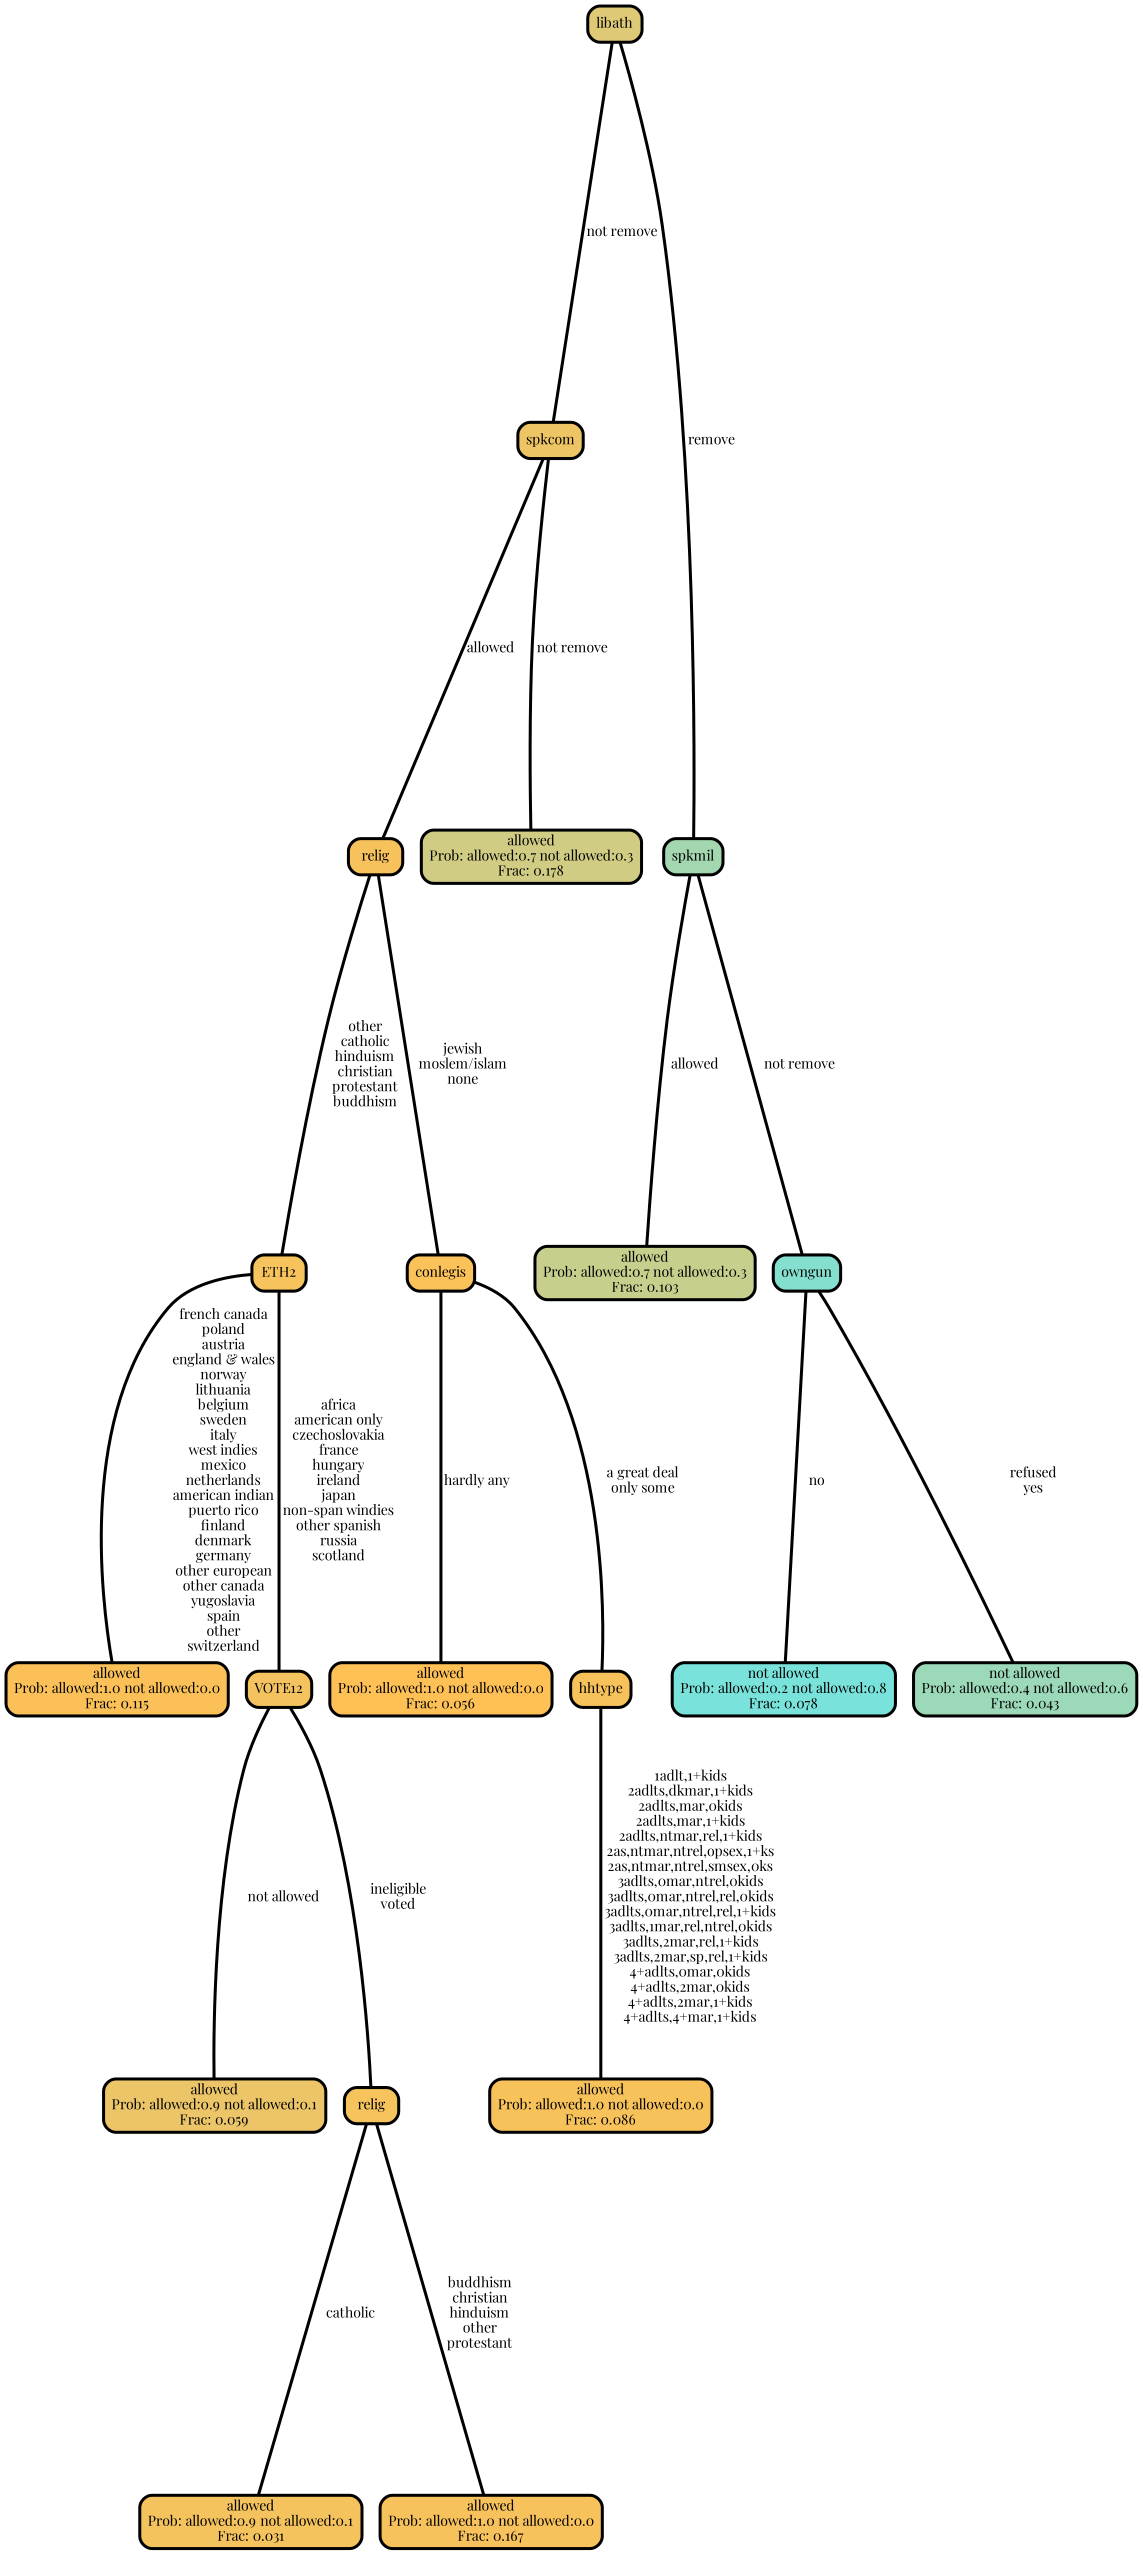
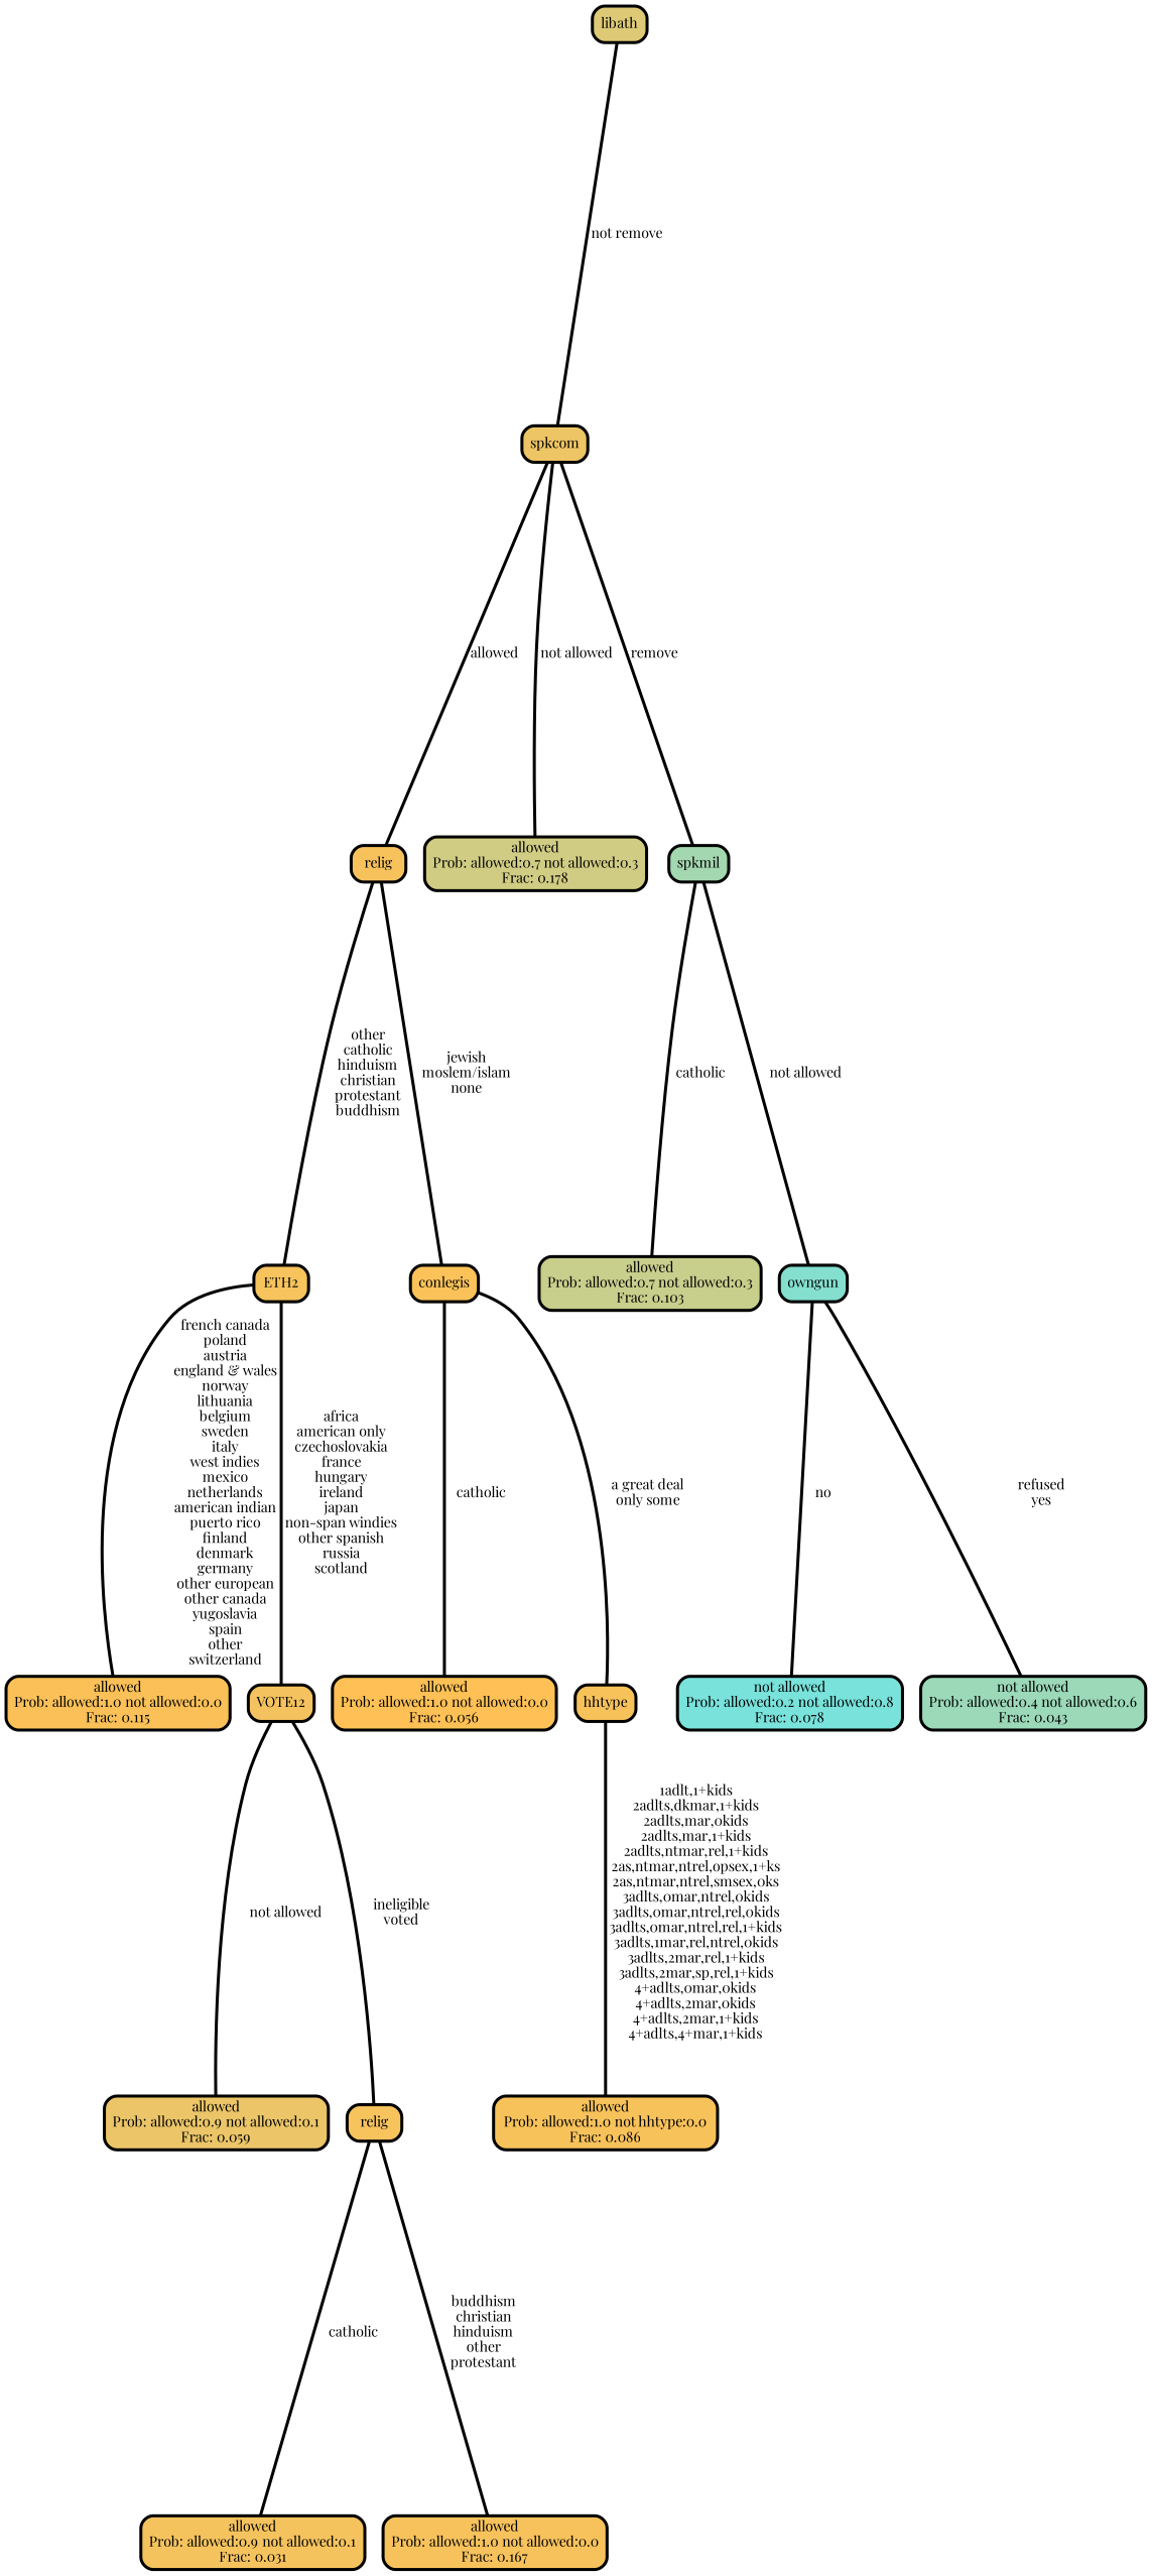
  graph {
    fontname="Playfair Display"
    ranksep="0 equally"
    splines=straight
    node [color=black fillcolor="#f6c35d" fontcolor=black fontname="Playfair Display" penwidth=3 shape=box style="filled, rounded"]
    edge [color=black fontname="Playfair Display" penwidth=3]
    n1 [fillcolor="#fbc158" label="allowed\nProb: allowed:1.0 not allowed:0.0\nFrac: 0.115"]
    n2 [label=ETH2]
    n3 [fillcolor="#f4c35f" label=VOTE12]
    n4 [fillcolor="#ebc568" label="allowed\nProb: allowed:0.9 not allowed:0.1\nFrac: 0.059"]
    n5 [label=relig]
    n6 [fillcolor="#f5c35e" label="allowed\nProb: allowed:0.9 not allowed:0.1\nFrac: 0.031"]
    n7 [fillcolor="#f7c25c" label="allowed\nProb: allowed:1.0 not allowed:0.0\nFrac: 0.167"]
    n8 [fillcolor="#f7c25c" label=relig]
    n9 [fillcolor="#fac259" label=conlegis]
    n10 [fillcolor="#ffc155" label="allowed\nProb: allowed:1.0 not allowed:0.0\nFrac: 0.056"]
    n11 [fillcolor="#f8c25b" label=hhtype]
-   n12 [fillcolor="#f8c25b" label="allowed\nProb: allowed:1.0 not allowed:0.0\nFrac: 0.086"]
+   n12 [fillcolor="#f8c25b" label="allowed\nProb: allowed:1.0 not hhtype:0.0\nFrac: 0.086"]
    n13 [fillcolor="#eec565" label=spkcom]
    n14 [fillcolor="#d0cc83" label="allowed\nProb: allowed:0.7 not allowed:0.3\nFrac: 0.178"]
    n15 [fillcolor="#ddc976" label=libath]
    n16 [fillcolor="#a3d7b0" label=spkmil]
    n17 [fillcolor="#c8ce8b" label="allowed\nProb: allowed:0.7 not allowed:0.3\nFrac: 0.103"]
    n18 [fillcolor="#84dfcf" label=owngun]
    n19 [fillcolor="#78e2db" label="not allowed\nProb: allowed:0.2 not allowed:0.8\nFrac: 0.078"]
    n20 [fillcolor="#9bd9b9" label="not allowed\nProb: allowed:0.4 not allowed:0.6\nFrac: 0.043"]
    subgraph sub_1 {
      rank=same
    }
    n2 -- n1 [label=" french canada\n poland\n austria\n england & wales\n norway\n lithuania\n belgium\n sweden\n italy\n west indies\n mexico\n netherlands\n american indian\n puerto rico\n finland\n denmark\n germany\n other european\n other canada\n yugoslavia\n spain\n other\n switzerland"]
    n2 -- n3 [label=" africa\n american only\n czechoslovakia\n france\n hungary\n ireland\n japan\n non-span windies\n other spanish\n russia\n scotland"]
    n3 -- n4 [label=" not allowed"]
    n3 -- n5 [label=" ineligible\n voted"]
    n5 -- n6 [label=" catholic"]
    n5 -- n7 [label=" buddhism\n christian\n hinduism\n other\n protestant"]
    n8 -- n2 [label=" other\n catholic\n hinduism\n christian\n protestant\n buddhism"]
    n8 -- n9 [label=" jewish\n moslem/islam\n none"]
-   n9 -- n10 [label=" hardly any"]
+   n9 -- n10 [label=" catholic"]
    n9 -- n11 [label=" a great deal\n only some"]
    n11 -- n12 [label=" 1adlt,1+kids\n 2adlts,dkmar,1+kids\n 2adlts,mar,0kids\n 2adlts,mar,1+kids\n 2adlts,ntmar,rel,1+kids\n 2as,ntmar,ntrel,opsex,1+ks\n 2as,ntmar,ntrel,smsex,0ks\n 3adlts,0mar,ntrel,0kids\n 3adlts,0mar,ntrel,rel,0kids\n 3adlts,0mar,ntrel,rel,1+kids\n 3adlts,1mar,rel,ntrel,0kids\n 3adlts,2mar,rel,1+kids\n 3adlts,2mar,sp,rel,1+kids\n 4+adlts,0mar,0kids\n 4+adlts,2mar,0kids\n 4+adlts,2mar,1+kids\n 4+adlts,4+mar,1+kids"]
    n13 -- n8 [label=" allowed"]
-   n13 -- n14 [label=" not remove"]
+   n13 -- n14 [label=" not allowed"]
    n15 -- n13 [label=" not remove"]
-   n15 -- n16 [label=" remove"]
-   n16 -- n17 [label=" allowed"]
-   n16 -- n18 [label=" not remove"]
+   n13 -- n16 [label=" remove"]
+   n16 -- n17 [label=" catholic"]
+   n16 -- n18 [label=" not allowed"]
    n18 -- n19 [label=" no"]
    n18 -- n20 [label=" refused\n yes"]
  }
